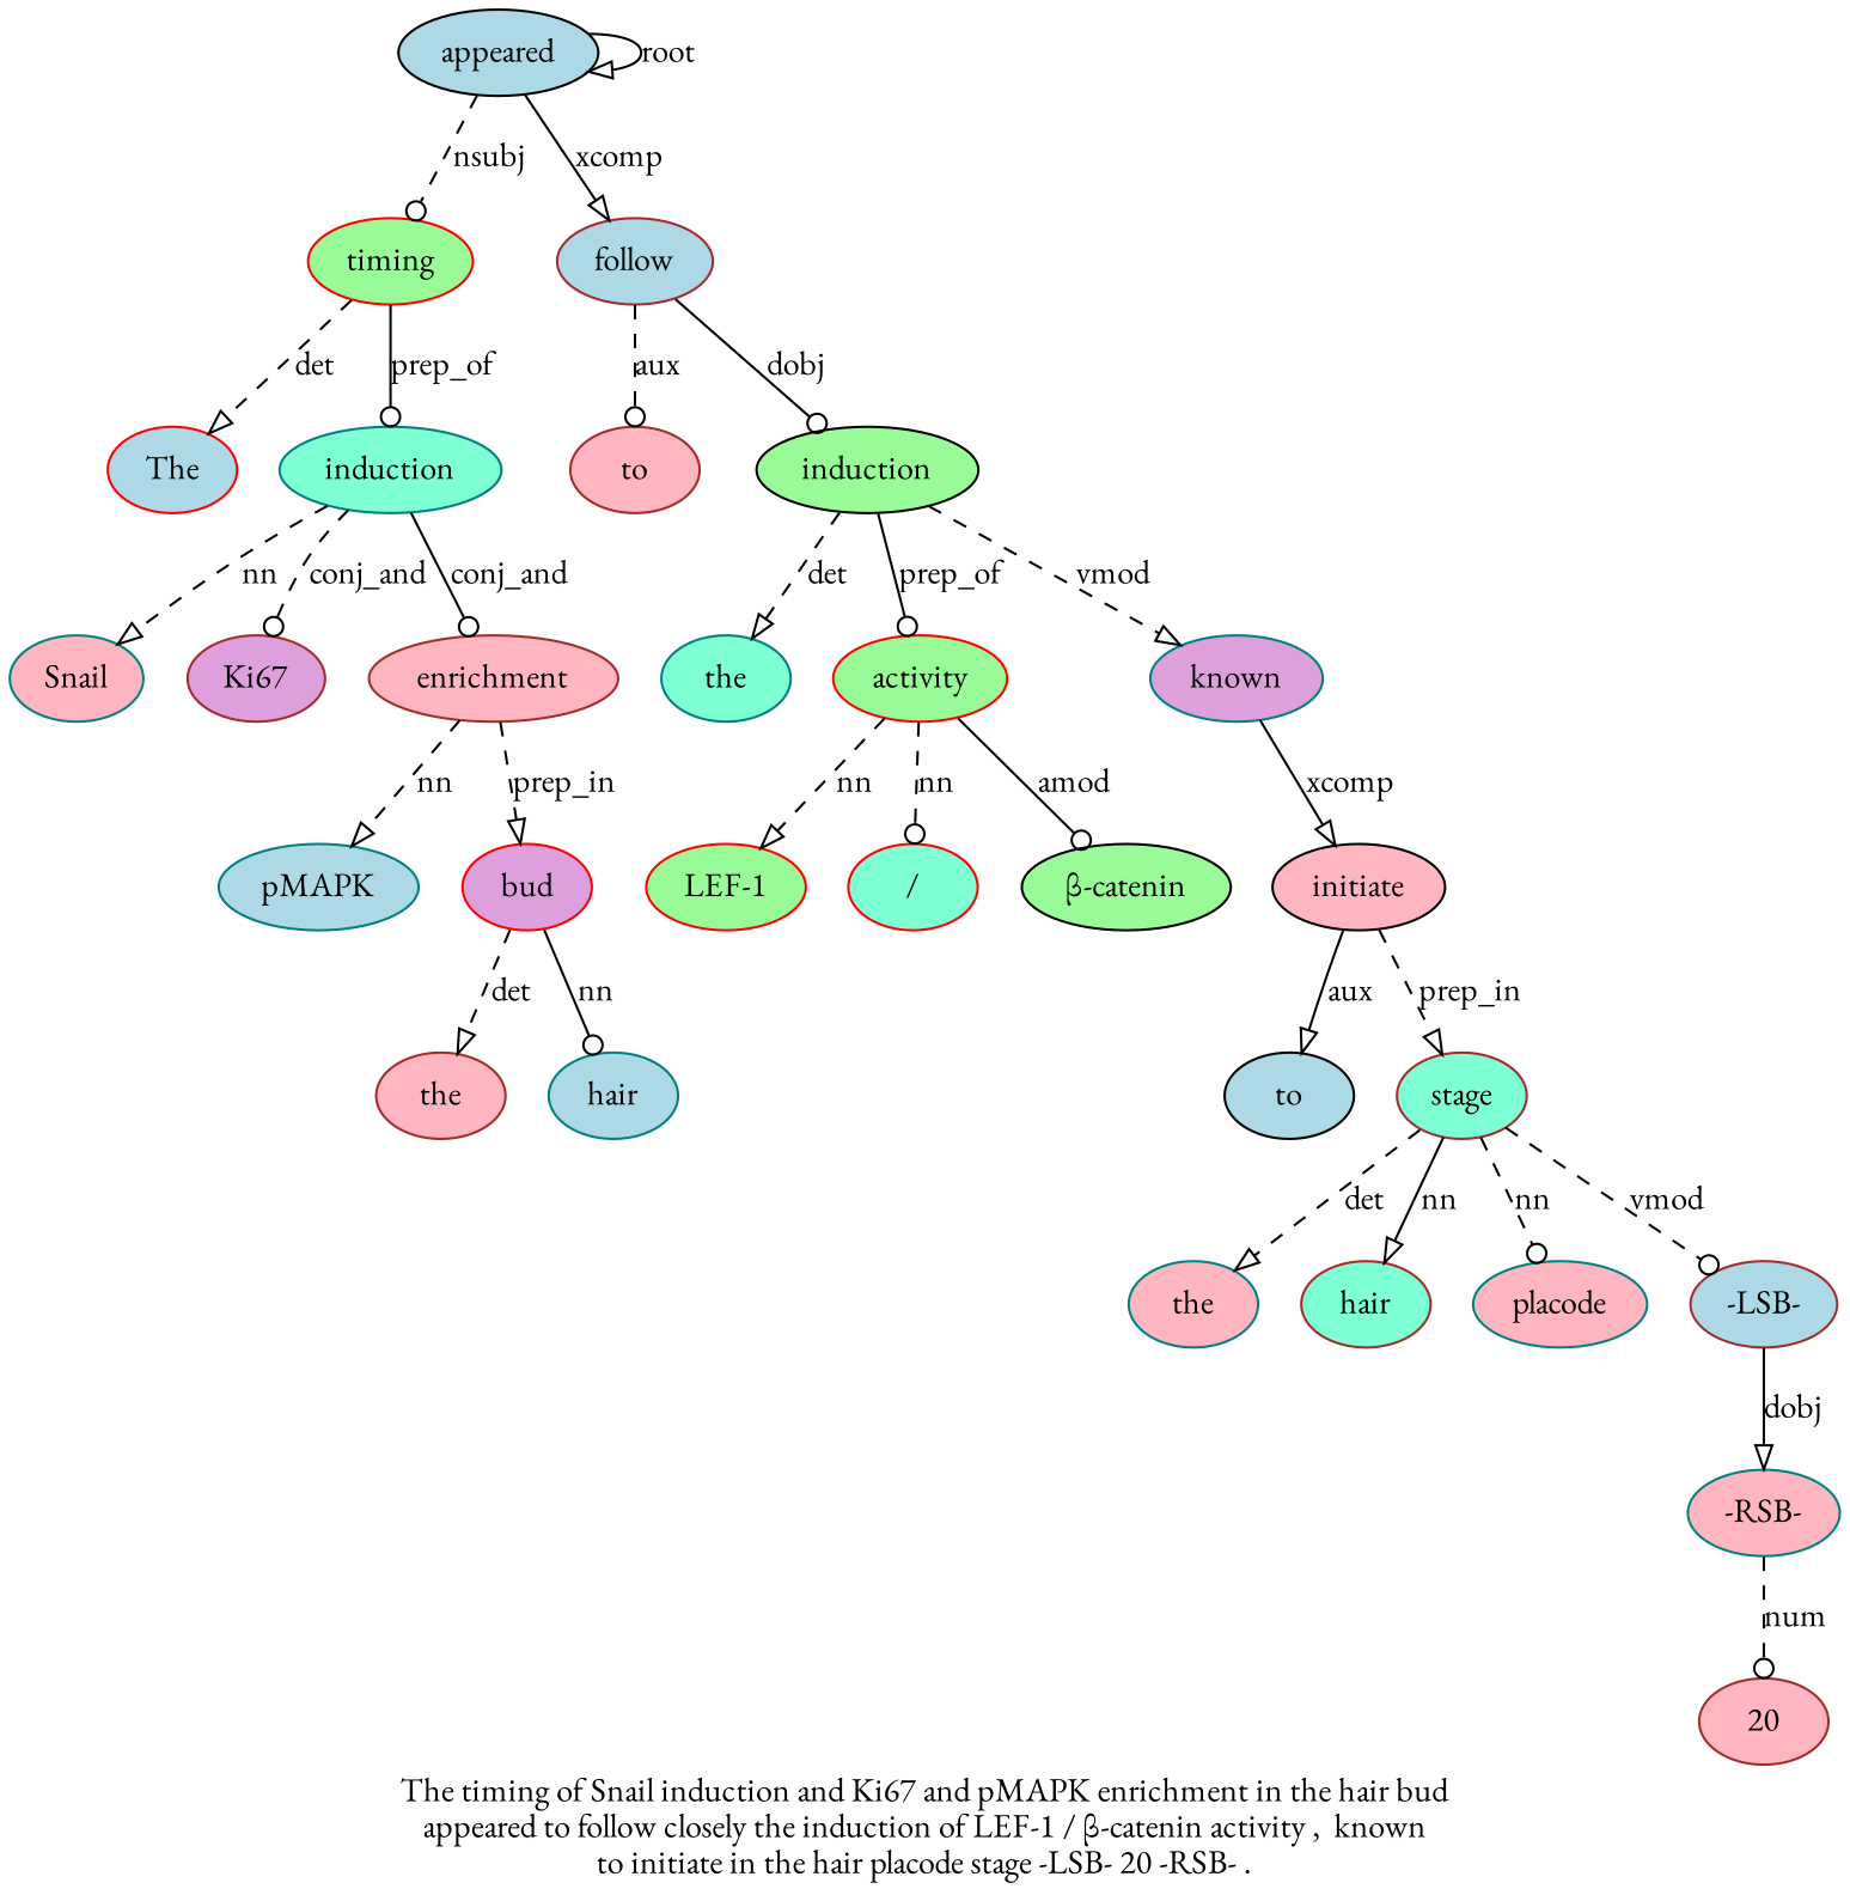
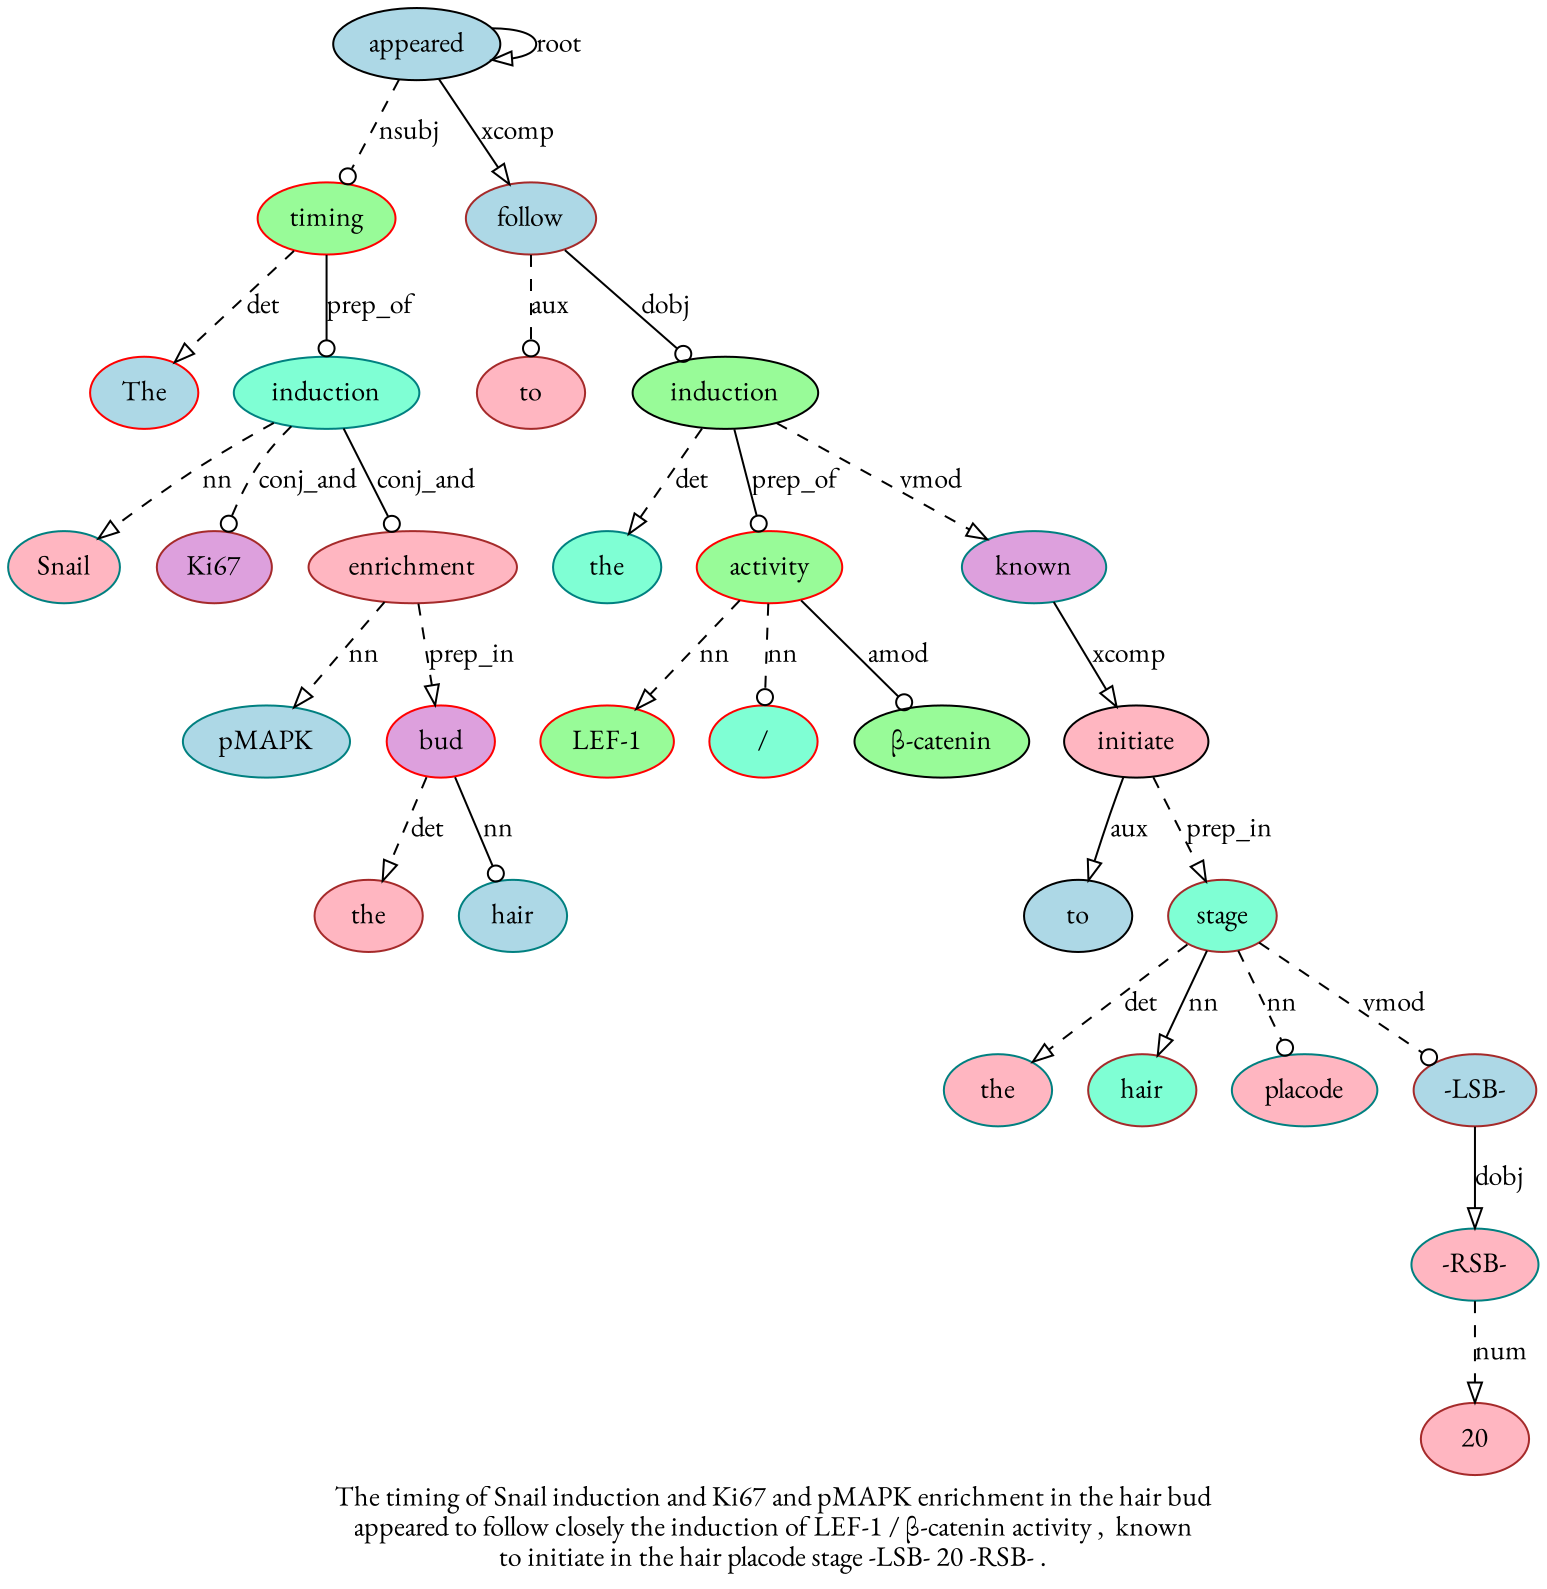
  digraph {
    fontname="EB Garamond"
    label="The timing of Snail induction and Ki67 and pMAPK enrichment in the hair bud\nappeared to follow closely the induction of LEF-1 / β-catenin activity ,  known\nto initiate in the hair placode stage -LSB- 20 -RSB- ."
    node [color=teal fillcolor=lightpink fontname="EB Garamond" style=filled]
    edge [arrowhead=onormal fontname="EB Garamond" style=dashed]
    n1 [color=red fillcolor=palegreen label=timing]
    n2 [color=red fillcolor=lightblue label=The]
    n3 [fillcolor=aquamarine label=induction]
    n4 [label=Snail]
    n5 [color=brown fillcolor=plum label=Ki67]
    n6 [color=brown label=enrichment]
    n7 [color=black fillcolor=lightblue label=appeared]
    n8 [color=brown fillcolor=lightblue label=follow]
    n9 [color=brown label=to]
    n10 [color=black fillcolor=palegreen label=induction]
    n11 [fillcolor=lightblue label=pMAPK]
    n12 [color=red fillcolor=plum label=bud]
    n13 [color=brown label=the]
    n14 [fillcolor=lightblue label=hair]
    n15 [fillcolor=aquamarine label=the]
    n16 [color=red fillcolor=palegreen label=activity]
    n17 [fillcolor=plum label=known]
    n18 [color=red fillcolor=palegreen label="LEF-1"]
    n19 [color=red fillcolor=aquamarine label="/"]
    n20 [color=black fillcolor=palegreen label="β-catenin"]
    n21 [color=black label=initiate]
    n22 [color=black fillcolor=lightblue label=to]
    n23 [color=brown fillcolor=aquamarine label=stage]
    n24 [label=the]
    n25 [color=brown fillcolor=aquamarine label=hair]
    n26 [label=placode]
    n27 [color=brown fillcolor=lightblue label="-LSB-"]
    n28 [label="-RSB-"]
    n29 [color=brown label=20]
    n1 -> n2 [label=det]
    n1 -> n3 [arrowhead=odot label=prep_of style=solid]
    n3 -> n4 [label=nn]
    n3 -> n5 [arrowhead=odot label=conj_and]
    n3 -> n6 [arrowhead=odot label=conj_and style=solid]
    n6 -> n11 [label=nn]
    n6 -> n12 [label=prep_in]
    n7 -> n1 [arrowhead=odot label=nsubj]
    n7 -> n7 [label=root style=solid]
    n7 -> n8 [label=xcomp style=solid]
    n8 -> n9 [arrowhead=odot label=aux]
    n8 -> n10 [arrowhead=odot label=dobj style=solid]
    n10 -> n15 [label=det]
    n10 -> n16 [arrowhead=odot label=prep_of style=solid]
    n10 -> n17 [label=vmod]
    n12 -> n13 [label=det]
    n12 -> n14 [arrowhead=odot label=nn style=solid]
    n16 -> n18 [label=nn]
    n16 -> n19 [arrowhead=odot label=nn]
    n16 -> n20 [arrowhead=odot label=amod style=solid]
    n17 -> n21 [label=xcomp style=solid]
    n21 -> n22 [label=aux style=solid]
    n21 -> n23 [label=prep_in]
    n23 -> n24 [label=det]
    n23 -> n25 [label=nn style=solid]
    n23 -> n26 [arrowhead=odot label=nn]
    n23 -> n27 [arrowhead=odot label=vmod]
    n27 -> n28 [label=dobj style=solid]
-   n28 -> n29 [arrowhead=odot label=num]
+   n28 -> n29 [label=num]
  }
